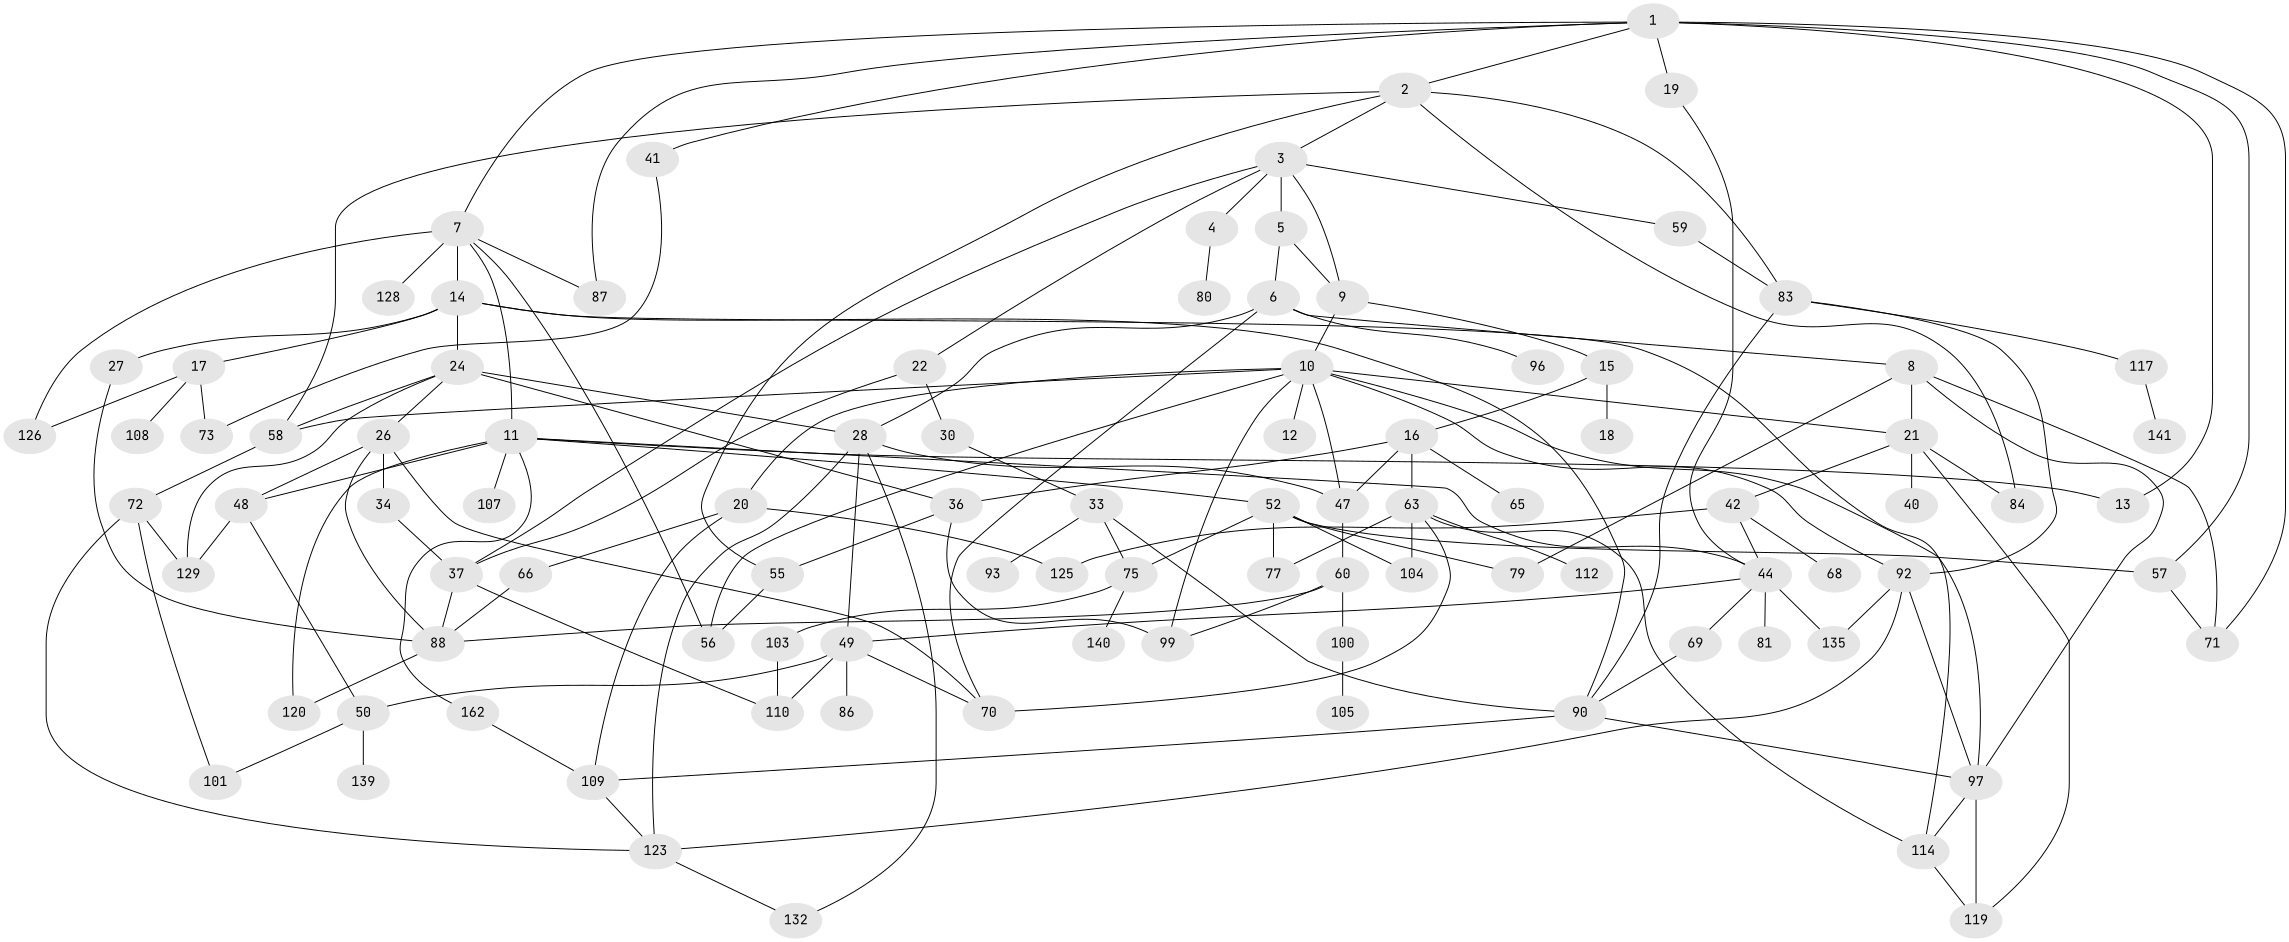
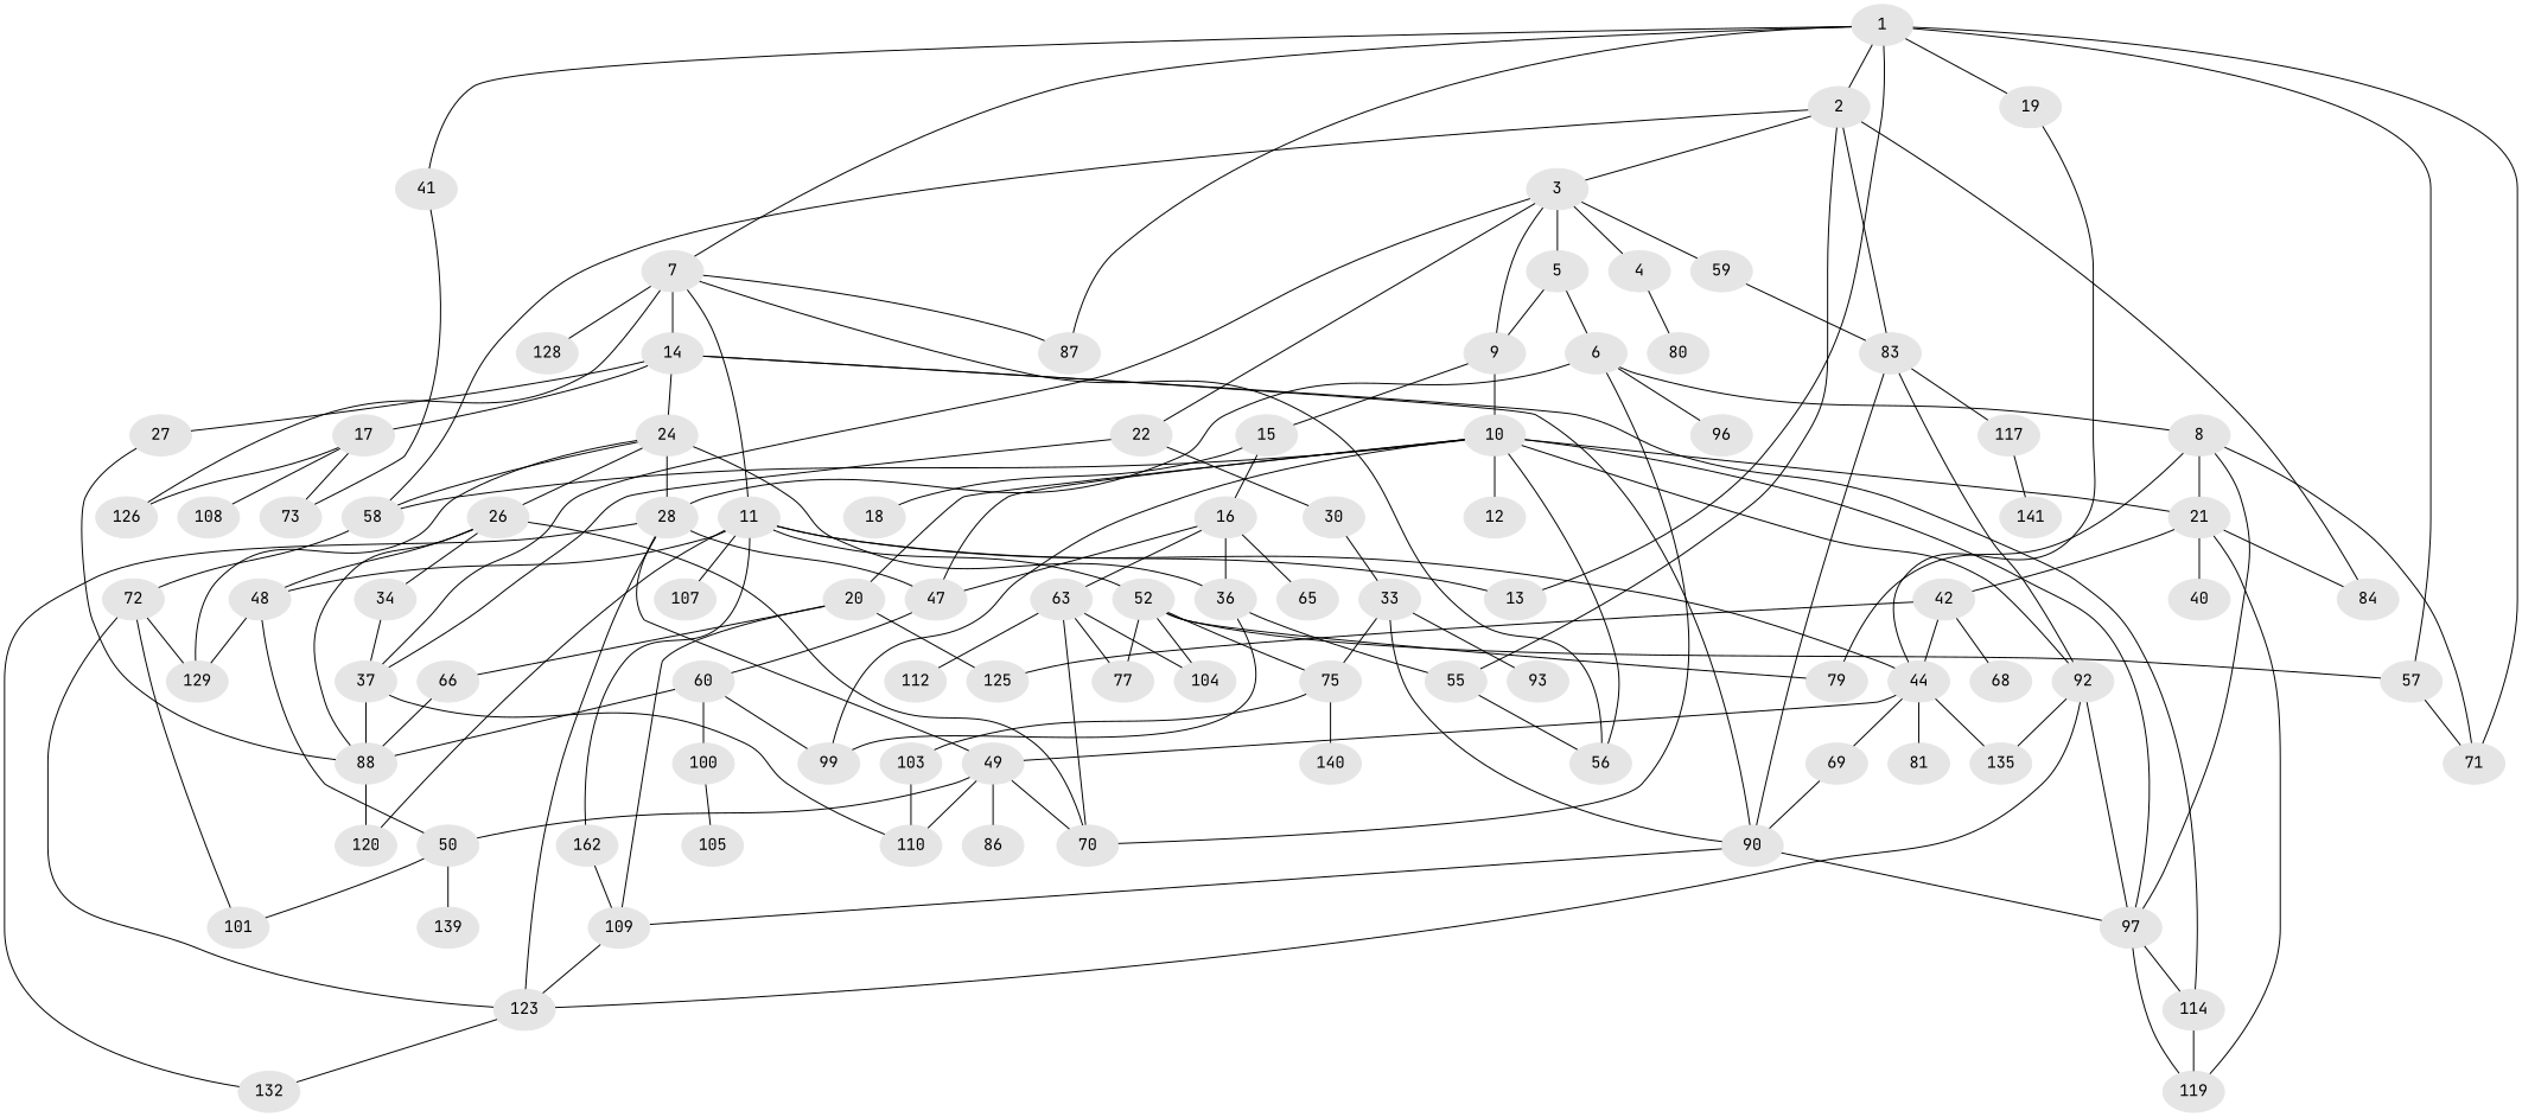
  graph {
    fontname="JetBrains Mono"
    node [color=gray90 fontname="JetBrains Mono" style=filled]
    edge [fontname="JetBrains Mono"]
    1 [super="+45"]
    2 [super="+46"]
    7 [super="+32"]
    13
    19
    41
    57
    71
    87
    3 [super="+43"]
    55 [super="+67"]
    58 [super="+95"]
    83 [super="+136"]
    84
    11 [super="+23"]
    14 [super="+25"]
    56 [super="+82"]
    126
    128
    44 [super="+64"]
    73
    4
    5 [super="+31"]
    9 [super="+138"]
    22
    37 [super="+53"]
    59
    72 [super="+133"]
    92 [super="+124"]
    90 [super="+98"]
    117 [super="+143"]
    80
    6 [super="+122"]
    10 [super="+39"]
    15 [super="+29"]
    30
    88 [super="+131"]
    110
    8 [super="+115"]
    28 [super="+78"]
    70 [super="+137"]
    96 [super="+106"]
    21 [super="+38"]
    79 [super="+111"]
    97 [super="+113"]
    47 [super="+89"]
    49 [super="+54"]
    123
    132
    48 [super="+91"]
    52 [super="+61"]
    n52 [label=162]
    107
    120
    17 [super="+51"]
    24 [super="+121"]
    27
    114 [super="+134"]
    40
    42
    119
    12
    20 [super="+35"]
    99
    16
    18
    66
    109
    125
    60 [super="+76"]
    135
    69
    81
    129 [super="+130"]
    50 [super="+85"]
    75
    77 [super="+142"]
    104
    108
    36 [super="+118"]
    26 [super="+94"]
    63 [super="+74"]
    65
    112
    68
    33 [super="+127"]
    34
    86
    93
    103 [super="+116"]
    140
    100
    101
    139
    105
    141
    1 -- 2
    1 -- 7
    1 -- 13
    1 -- 19
    1 -- 41
    1 -- 57
    1 -- 71
    1 -- 87
    2 -- 3
    2 -- 55
    2 -- 58
    2 -- 83
    2 -- 84
    7 -- 87
    7 -- 11
    7 -- 14
    7 -- 56
    7 -- 126
    7 -- 128
    19 -- 44
    41 -- 73
    57 -- 71
    3 -- 4
    3 -- 5
    3 -- 9
    3 -- 22
    3 -- 37
    3 -- 59
    55 -- 56
    58 -- 72
    83 -- 92
    83 -- 90
    83 -- 117
    11 -- 13
    11 -- 44
    11 -- 48
    11 -- 52
    11 -- n52
    11 -- 107
    11 -- 120
    14 -- 90
    14 -- 17
    14 -- 24
    14 -- 27
    14 -- 114
    44 -- 49
    44 -- 135
    44 -- 69
    44 -- 81
    4 -- 80
    5 -- 9
    5 -- 6
    9 -- 10
    9 -- 15
    22 -- 37
    22 -- 30
    37 -- 88
    37 -- 110
    59 -- 83
    72 -- 123
    72 -- 129
    72 -- 101
    92 -- 97
    92 -- 123
    92 -- 135
    90 -- 97
    90 -- 109
    117 -- 141
    6 -- 8
    6 -- 28
    6 -- 70
    6 -- 96
    10 -- 58
    10 -- 56
    10 -- 92
    10 -- 21
    10 -- 97
    10 -- 47
    10 -- 12
    10 -- 20
    10 -- 99
    15 -- 16
    15 -- 18
    30 -- 33
    88 -- 120
    8 -- 71
    8 -- 21
    8 -- 79
    8 -- 97
    28 -- 47
    28 -- 49
    28 -- 123
    28 -- 132
    21 -- 84
    21 -- 40
    21 -- 42
    21 -- 119
    97 -- 114
    97 -- 119
    47 -- 60
    49 -- 110
    49 -- 70
    49 -- 50
    49 -- 86
    123 -- 132
    48 -- 129
    48 -- 50
    52 -- 57
    52 -- 79
    52 -- 75
    52 -- 77
    52 -- 104
    n52 -- 109
    17 -- 126
    17 -- 73
    17 -- 108
    24 -- 58
    24 -- 28
    24 -- 129
    24 -- 36 [weight=2]
    24 -- 26
    27 -- 88
    114 -- 119
    42 -- 44
    42 -- 125
    42 -- 68
    20 -- 66
    20 -- 109
    20 -- 125
    16 -- 47
    16 -- 36
    16 -- 63
    16 -- 65
    66 -- 88
    109 -- 123
    60 -- 88
    60 -- 99
    60 -- 100
    69 -- 90
    50 -- 101
    50 -- 139
    75 -- 103
    75 -- 140
    36 -- 55
    36 -- 99
    26 -- 88
    26 -- 70
    26 -- 48
    26 -- 34
    63 -- 70
-   63 -- 114
    63 -- 77
    63 -- 104
    63 -- 112
    33 -- 90
    33 -- 75
    33 -- 93
    34 -- 37
    103 -- 110
    100 -- 105
  }
